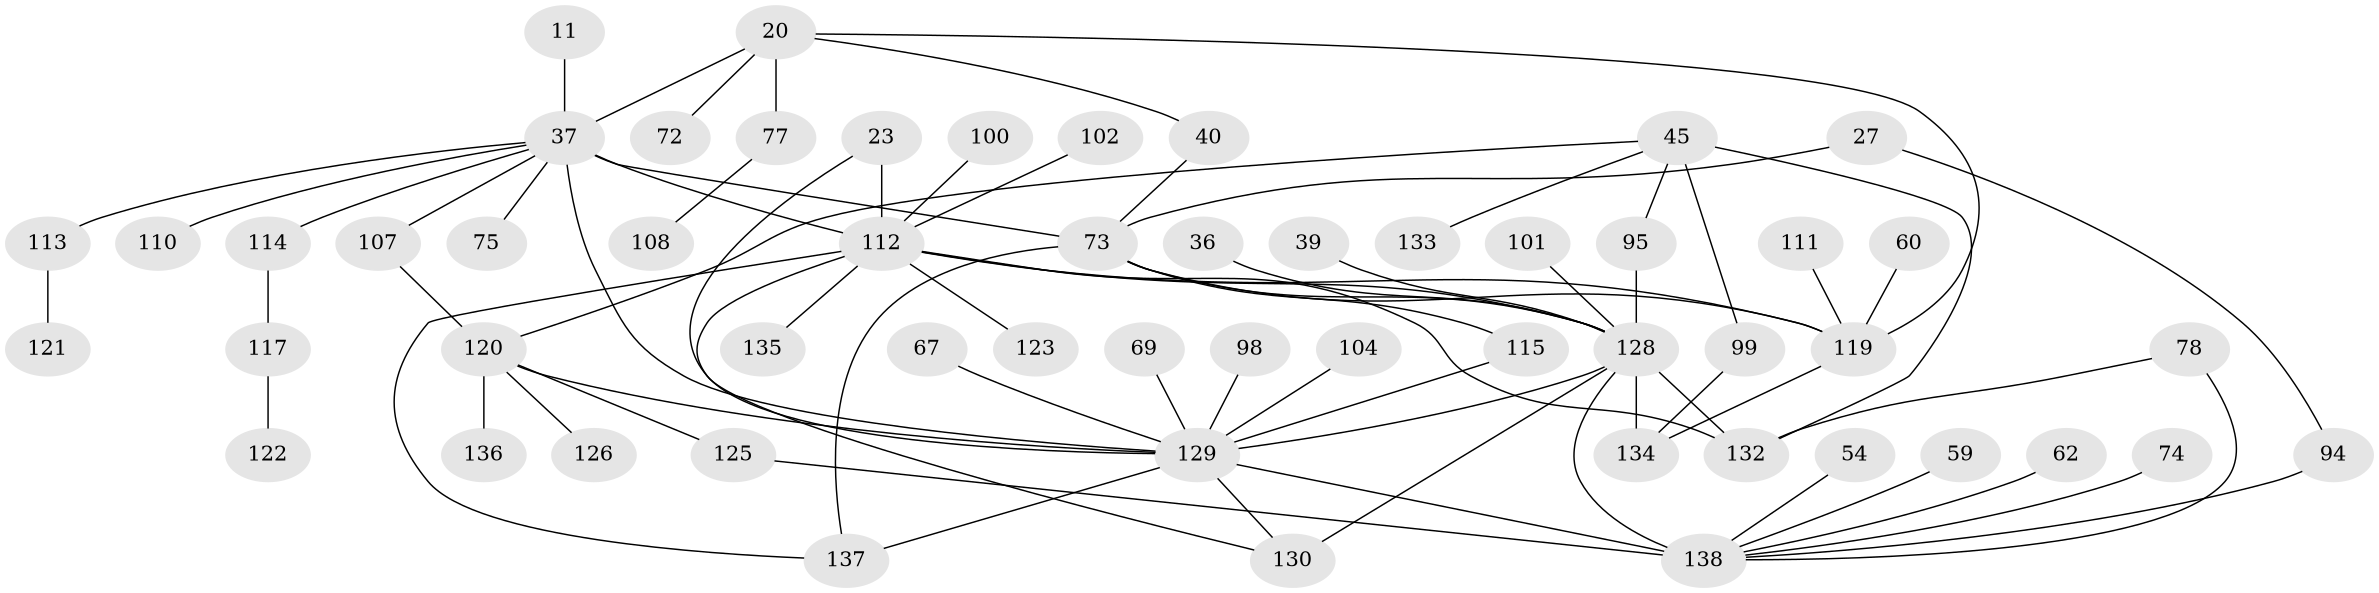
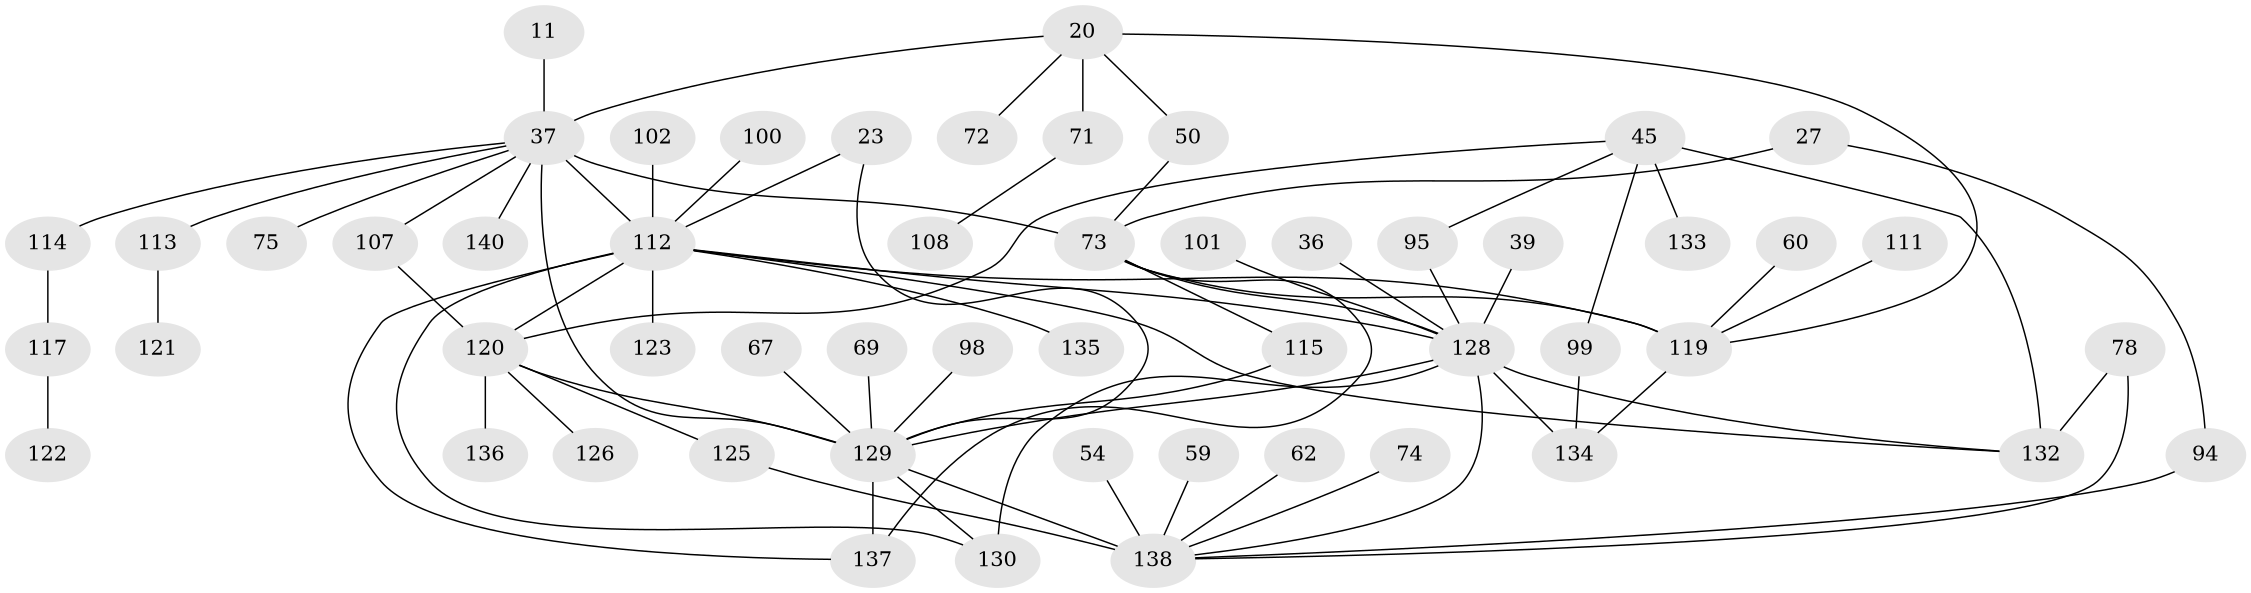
  graph {
    node [color=gray90 style=filled]
    37 [super="+2+4+7"]
    112 [super="+83+84+87+97+105"]
    129 [super="+14+57+93+127"]
    73 [super="+53+52"]
    75 [super="+33"]
    107
-   110
+   110 [label=140]
    113 [super="+90"]
    114
    11
    20 [super="+12"]
-   40
-   71 [super="+26" label=77]
+   40 [label=50]
+   71 [super="+26"]
    72
    119 [super="+56+49+55+81"]
    108
    134 [super="+38+116"]
    128 [super="+109+32+35+118"]
    120 [super="+76+92"]
    132 [super="+22+29+41"]
    137 [super="+64+96+131"]
    123
    130 [super="+86"]
    135
    23
    138 [super="+48+21"]
    115
    27
    94 [super="+70"]
    36
    121
    117
    39
    45 [super="+43"]
    95
    99 [super="+46"]
    133
    125 [super="+124"]
    126
    136
    54
    59
    60
    62
    67
    69
    74
    78
    98
    100
    101
    102
-   104 [super="+63"]
    111
    122
    37 -- 112 [weight=5]
    37 -- 129 [weight=2]
    37 -- 73 [weight=3]
    37 -- 75
    37 -- 107
    37 -- 110
    37 -- 113 [weight=2]
    37 -- 114
    112 -- 119
    112 -- 128 [weight=3]
+   112 -- 120
    112 -- 132
    112 -- 137
    112 -- 123
    112 -- 130
    112 -- 135
    129 -- 137
    129 -- 130
    129 -- 138 [weight=4]
    73 -- 119
    73 -- 128
    73 -- 137
    73 -- 115
    107 -- 120
    113 -- 121
    114 -- 117
    11 -- 37
    20 -- 37
    20 -- 40
    20 -- 71 [weight=2]
    20 -- 72
    20 -- 119
    40 -- 73
    71 -- 108
    119 -- 134 [weight=2]
    128 -- 129
    128 -- 134 [weight=4]
    128 -- 132
    128 -- 130 [weight=2]
    128 -- 138
    120 -- 129 [weight=3]
    120 -- 125
    120 -- 126
    120 -- 136
    23 -- 112
    23 -- 129
    115 -- 129
    27 -- 73
    27 -- 94
    94 -- 138
    36 -- 128
    117 -- 122
    39 -- 128
    45 -- 120
    45 -- 132 [weight=2]
    45 -- 95
    45 -- 99
    45 -- 133
    95 -- 128
    99 -- 134
    125 -- 138
    54 -- 138
    59 -- 138
    60 -- 119
    62 -- 138
    67 -- 129
    69 -- 129
    74 -- 138
    78 -- 132
    78 -- 138
    98 -- 129
    100 -- 112
    101 -- 128
    102 -- 112
-   104 -- 129
    111 -- 119
  }
